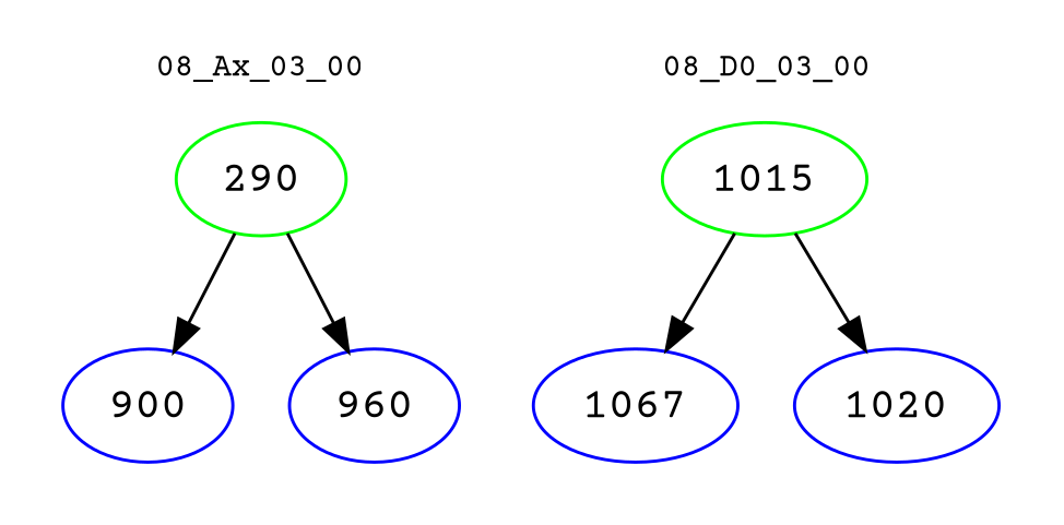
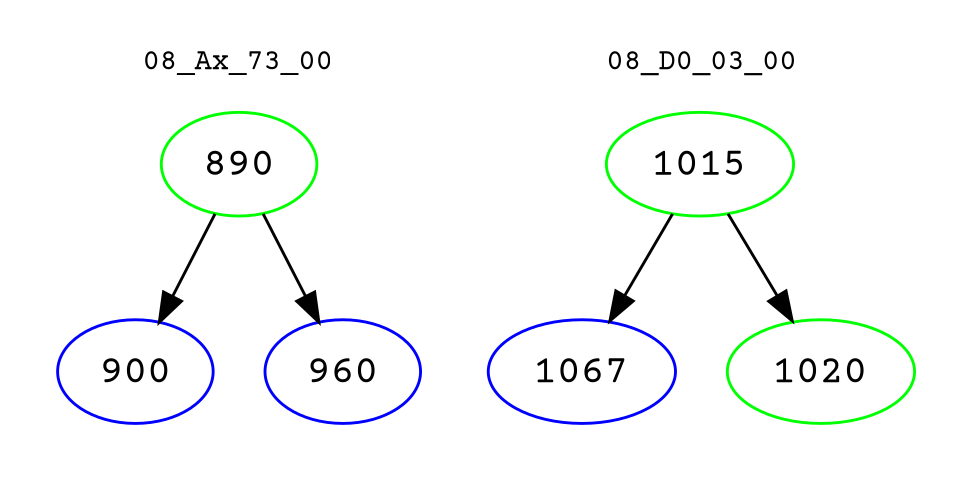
  digraph {
    fontname="Courier Prime"
    node [color=blue fontname="Courier Prime"]
    edge [color=black fontname="Courier Prime"]
-   n1 [color=green label=290]
+   n1 [color=green label=890]
    n2 [label=900]
    n3 [label=960]
    n4 [color=green label=1015]
    n5 [label=1067]
-   n6 [label=1020]
+   n6 [color=green label=1020]
    subgraph cluster_1 {
      color=white
      fontsize=10
-     label="08_Ax_03_00"
+     label="08_Ax_73_00"
      n1
      n2
      n3
    }
    subgraph cluster_2 {
      color=white
      fontsize=10
      label="08_D0_03_00"
      n4
      n5
      n6
    }
    n1 -> n2
    n1 -> n3
    n4 -> n5
    n4 -> n6
  }
